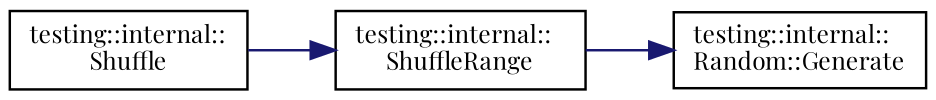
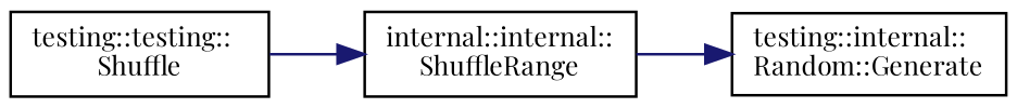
  digraph {
    fontname="Playfair Display"
    rankdir=LR
    node [color=black fontname="Playfair Display" fontsize=10 shape=record]
    edge [color=midnightblue fontname="Playfair Display" fontsize=10 labelfontname=Helvetica labelfontsize=10 style=solid]
-   n1 [height=0.2 label="testing::internal::\lShuffle" width=0.4]
-   n2 [height=0.2 label="testing::internal::\lShuffleRange" width=0.4]
+   n1 [height=0.2 label="testing::testing::\lShuffle" width=0.4]
+   n2 [height=0.2 label="internal::internal::\lShuffleRange" width=0.4]
    n3 [height=0.2 label="testing::internal::\lRandom::Generate" width=0.4]
    n1 -> n2
    n2 -> n3
  }
